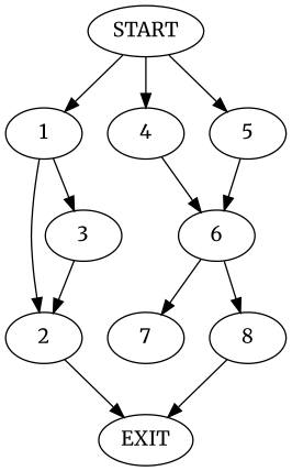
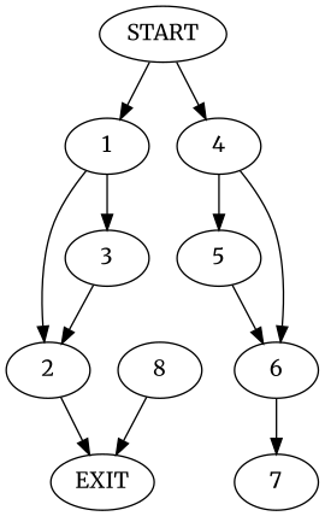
  digraph {
    fontname=Merriweather
    node [fontname=Merriweather]
    edge [fontname=Merriweather]
    n1 [label=START]
    1
    4
    2
    3
    5
    6
    n8 [label=EXIT]
    7
    8
    n1 -> 1
    n1 -> 4
    1 -> 2
    1 -> 3
-   n1 -> 5
+   4 -> 5
    4 -> 6
    2 -> n8
    3 -> 2
    5 -> 6
    6 -> 7
-   6 -> 8
    8 -> n8
  }
